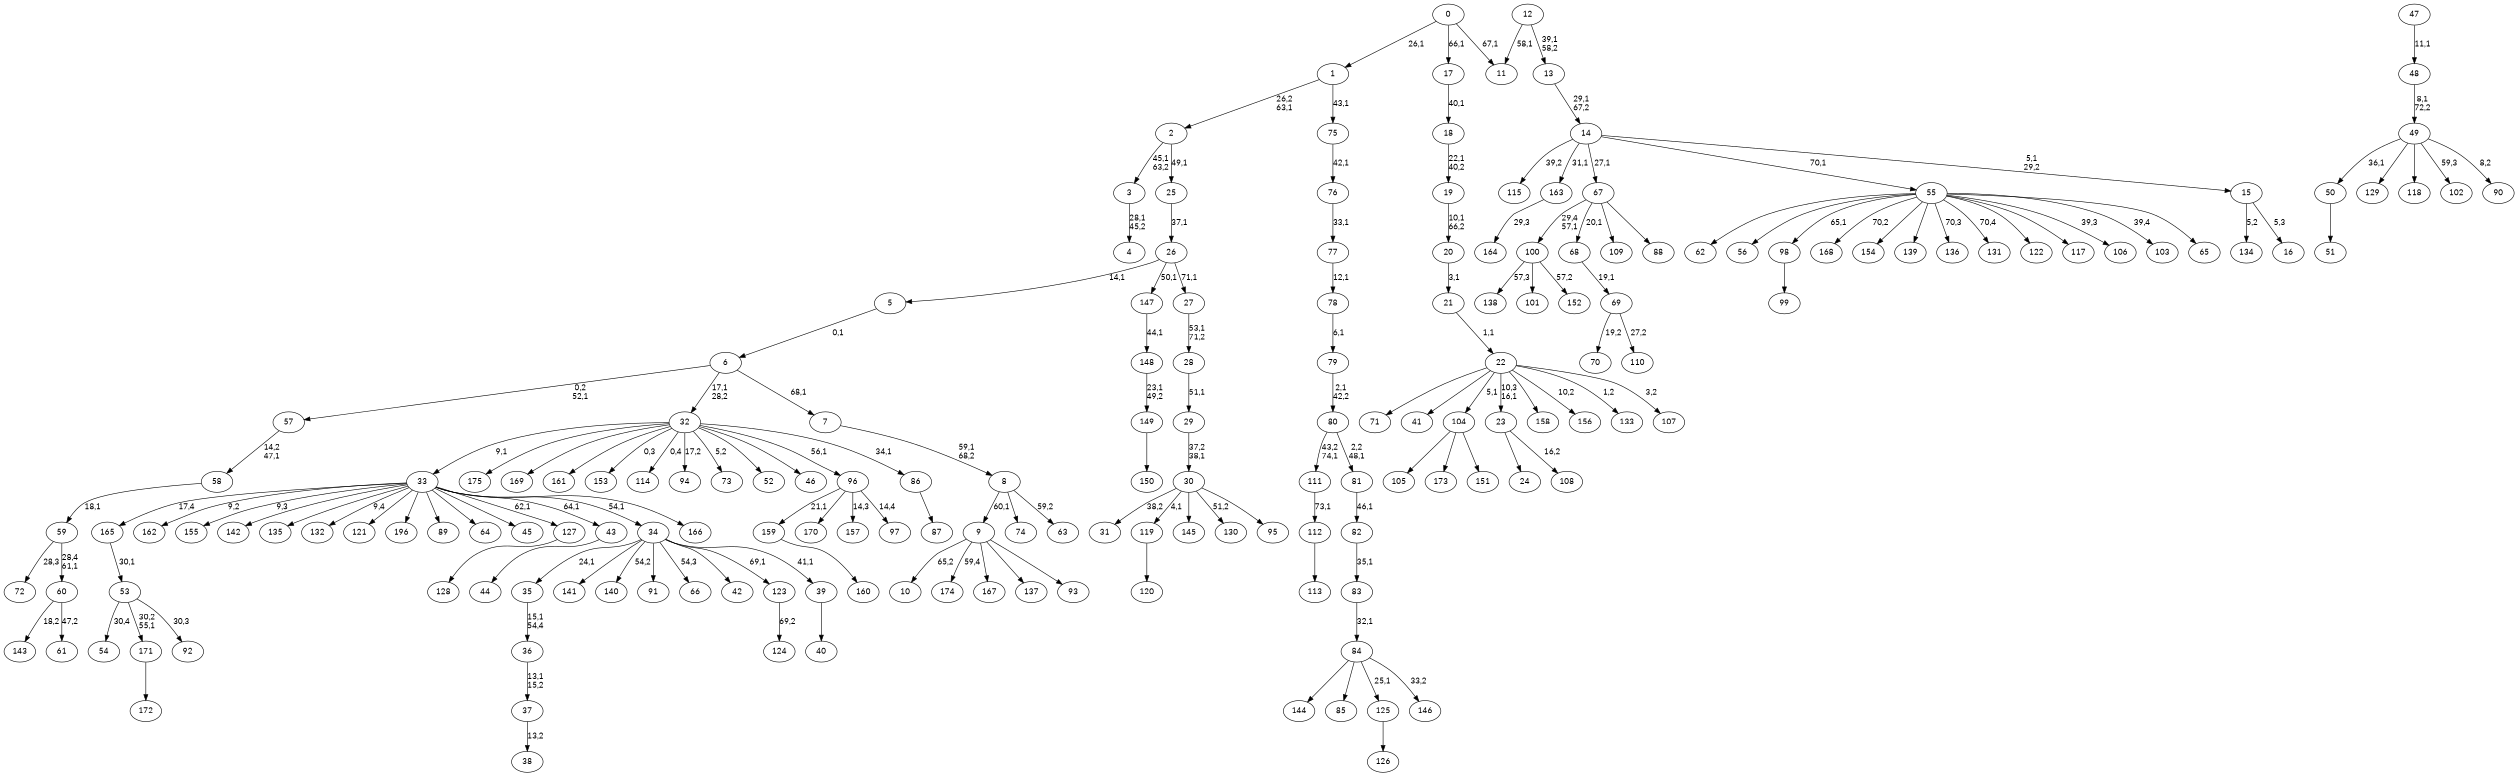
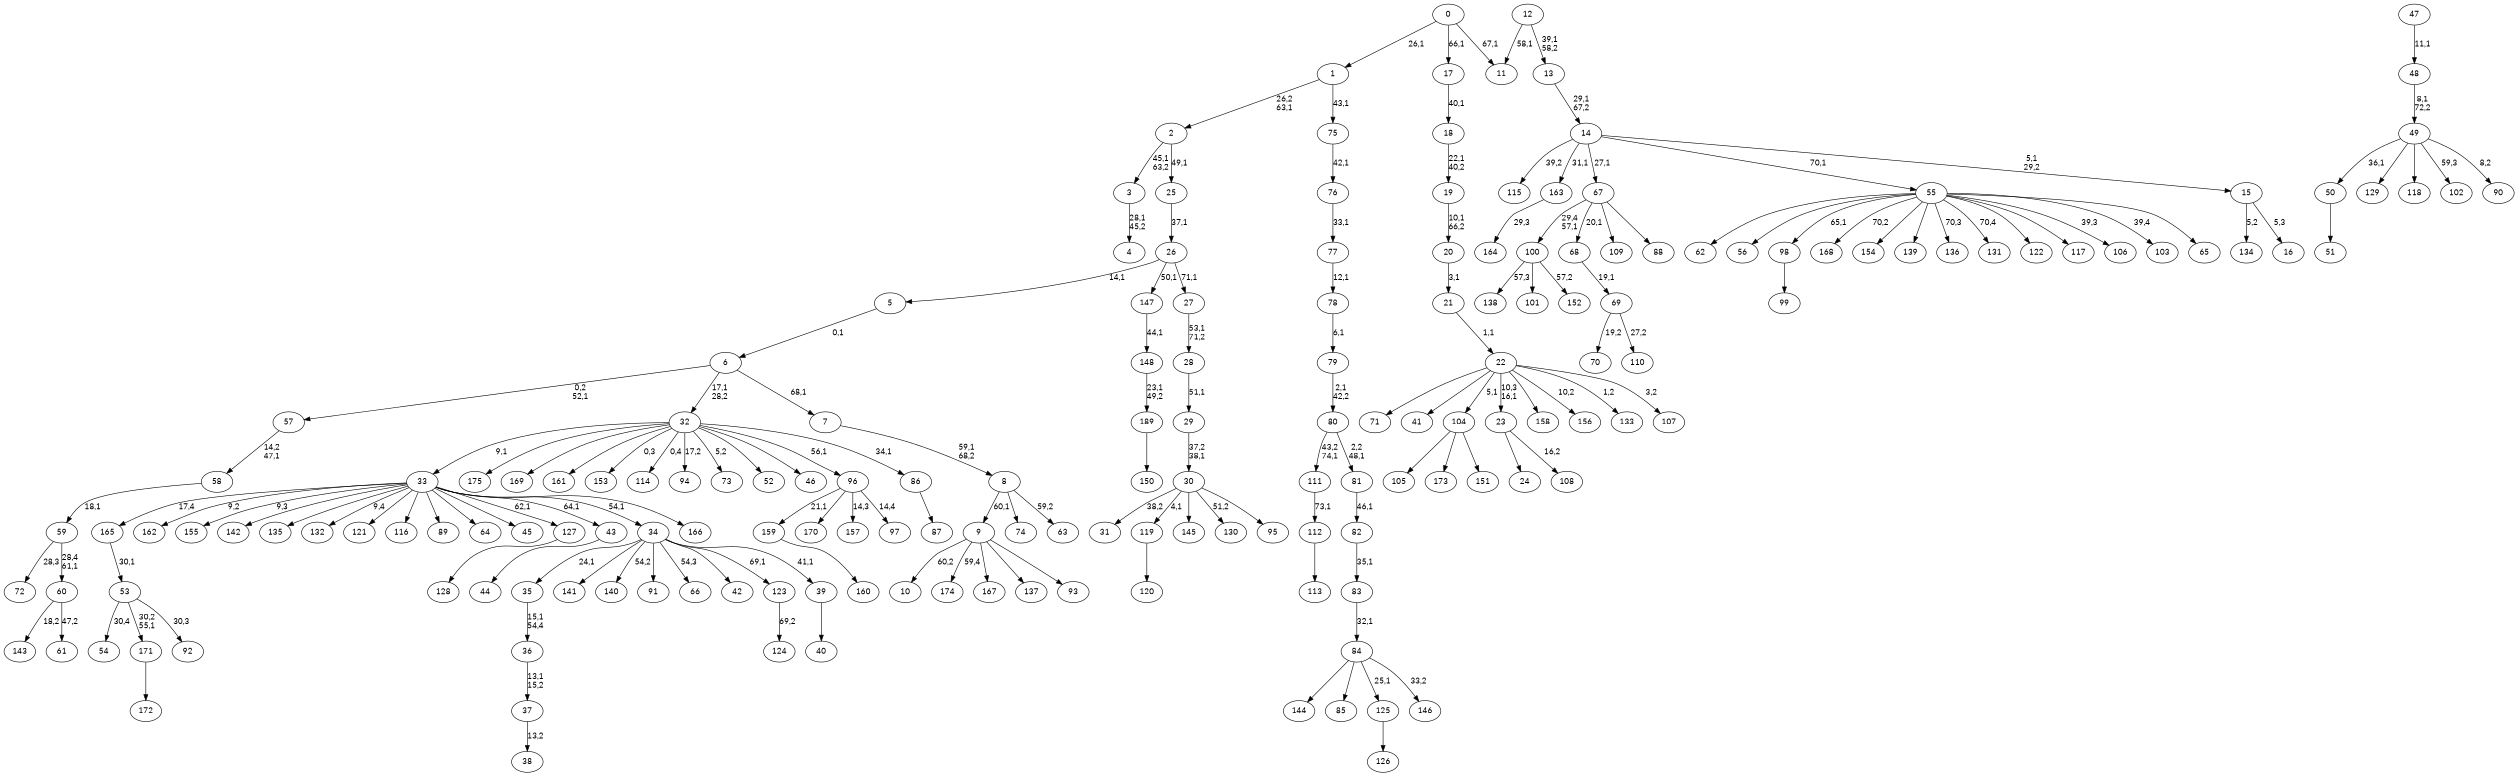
  digraph {
    fontname=Lato
    node [fontname=Lato]
    edge [fontname=Lato]
    171
    172
    163
    164
    159
    160
-   149
+   149 [label=189]
    150
    148
    147
    127
    128
    125
    126
    123
    124
    119
    120
    112
    113
    111
    104
    173
    151
    105
    100
    152
    138
    101
    98
    99
    96
    170
    157
    97
    86
    87
    84
    146
    144
    85
    83
    82
    81
    80
    79
    78
    77
    76
    75
    69
    110
    70
    68
    67
    109
    88
    60
    143
    61
    59
    72
    58
    57
    55
    168
    154
    139
    136
    131
    122
    117
    106
    103
    65
    62
    56
    53
    92
    54
    50
    51
    49
    129
    118
    102
    90
    48
    47
    43
    44
    39
    40
    37
    38
    36
    35
    34
    141
    140
    91
    66
    42
    33
    166
    165
    162
    155
    142
    135
    132
    121
-   116 [label=196]
+   116
    89
    64
    45
    32
    175
    169
    161
    153
    114
    94
    73
    52
    46
    30
    145
    130
    95
    31
    29
    28
    27
    26
    5
    25
    23
    108
    24
    22
    158
    156
    133
    107
    71
    41
    21
    20
    19
    18
    17
    15
    134
    16
    14
    115
    13
    12
    11
    9
    174
    167
    137
    93
    10
    8
    74
    63
    7
    6
    3
    4
    2
    1
    0
    171 -> 172
    163 -> 164 [label="29,3"]
    159 -> 160
    149 -> 150
    148 -> 149 [label="23,1\n49,2"]
    147 -> 148 [label="44,1"]
    127 -> 128
    125 -> 126
    123 -> 124 [label="69,2"]
    119 -> 120
    112 -> 113
    111 -> 112 [label="73,1"]
    104 -> 173
    104 -> 151
    104 -> 105
    100 -> 152 [label="57,2"]
    100 -> 138 [label="57,3"]
    100 -> 101
    98 -> 99
    96 -> 159 [label="21,1"]
    96 -> 170
    96 -> 157 [label="14,3"]
    96 -> 97 [label="14,4"]
    86 -> 87
    84 -> 125 [label="25,1"]
    84 -> 146 [label="33,2"]
    84 -> 144
    84 -> 85
    83 -> 84 [label="32,1"]
    82 -> 83 [label="35,1"]
    81 -> 82 [label="46,1"]
    80 -> 111 [label="43,2\n74,1"]
    80 -> 81 [label="2,2\n48,1"]
    79 -> 80 [label="2,1\n42,2"]
    78 -> 79 [label="6,1"]
    77 -> 78 [label="12,1"]
    76 -> 77 [label="33,1"]
    75 -> 76 [label="42,1"]
    69 -> 110 [label="27,2"]
    69 -> 70 [label="19,2"]
    68 -> 69 [label="19,1"]
    67 -> 100 [label="29,4\n57,1"]
    67 -> 68 [label="20,1"]
    67 -> 109
    67 -> 88
    60 -> 143 [label="18,2"]
    60 -> 61 [label="47,2"]
    59 -> 60 [label="28,4\n61,1"]
    59 -> 72 [label="28,3"]
    58 -> 59 [label="18,1"]
    57 -> 58 [label="14,2\n47,1"]
    55 -> 98 [label="65,1"]
    55 -> 168 [label="70,2"]
    55 -> 154
    55 -> 139
    55 -> 136 [label="70,3"]
    55 -> 131 [label="70,4"]
    55 -> 122
    55 -> 117
    55 -> 106 [label="39,3"]
    55 -> 103 [label="39,4"]
    55 -> 65
    55 -> 62
    55 -> 56
    53 -> 171 [label="30,2\n55,1"]
    53 -> 92 [label="30,3"]
    53 -> 54 [label="30,4"]
    50 -> 51
    49 -> 50 [label="36,1"]
    49 -> 129
    49 -> 118
    49 -> 102 [label="59,3"]
    49 -> 90 [label="8,2"]
    48 -> 49 [label="8,1\n72,2"]
    47 -> 48 [label="11,1"]
    43 -> 44
    39 -> 40
    37 -> 38 [label="13,2"]
    36 -> 37 [label="13,1\n15,2"]
    35 -> 36 [label="15,1\n54,4"]
    34 -> 123 [label="69,1"]
    34 -> 39 [label="41,1"]
    34 -> 35 [label="24,1"]
    34 -> 141
    34 -> 140 [label="54,2"]
    34 -> 91
    34 -> 66 [label="54,3"]
    34 -> 42
    33 -> 127 [label="62,1"]
    33 -> 43 [label="64,1"]
    33 -> 34 [label="54,1"]
    33 -> 166
    33 -> 165 [label="17,4"]
    33 -> 162 [label="9,2"]
    33 -> 155 [label="9,3"]
    33 -> 142
    33 -> 135
    33 -> 132 [label="9,4"]
    33 -> 121
    33 -> 116
    33 -> 89
    33 -> 64
    33 -> 45
    165 -> 53 [label="30,1"]
    32 -> 96 [label="56,1"]
    32 -> 86 [label="34,1"]
    32 -> 33 [label="9,1"]
    32 -> 175
    32 -> 169
    32 -> 161
    32 -> 153 [label="0,3"]
    32 -> 114 [label="0,4"]
    32 -> 94 [label="17,2"]
    32 -> 73 [label="5,2"]
    32 -> 52
    32 -> 46
    30 -> 119 [label="4,1"]
    30 -> 145
    30 -> 130 [label="51,2"]
    30 -> 95
    30 -> 31 [label="38,2"]
    29 -> 30 [label="37,2\n38,1"]
    28 -> 29 [label="51,1"]
    27 -> 28 [label="53,1\n71,2"]
    26 -> 147 [label="50,1"]
    26 -> 27 [label="71,1"]
    26 -> 5 [label="14,1"]
    5 -> 6 [label="0,1"]
    25 -> 26 [label="37,1"]
    23 -> 108 [label="16,2"]
    23 -> 24
    22 -> 104 [label="5,1"]
    22 -> 23 [label="10,3\n16,1"]
    22 -> 158
    22 -> 156 [label="10,2"]
    22 -> 133 [label="1,2"]
    22 -> 107 [label="3,2"]
    22 -> 71
    22 -> 41
    21 -> 22 [label="1,1"]
    20 -> 21 [label="3,1"]
    19 -> 20 [label="10,1\n66,2"]
    18 -> 19 [label="22,1\n40,2"]
    17 -> 18 [label="40,1"]
    15 -> 134 [label="5,2"]
    15 -> 16 [label="5,3"]
    14 -> 163 [label="31,1"]
    14 -> 67 [label="27,1"]
    14 -> 55 [label="70,1"]
    14 -> 15 [label="5,1\n29,2"]
    14 -> 115 [label="39,2"]
    13 -> 14 [label="29,1\n67,2"]
    12 -> 13 [label="39,1\n58,2"]
    12 -> 11 [label="58,1"]
    9 -> 174 [label="59,4"]
    9 -> 167
    9 -> 137
    9 -> 93
-   9 -> 10 [label="65,2"]
+   9 -> 10 [label="60,2"]
    8 -> 9 [label="60,1"]
    8 -> 74
    8 -> 63 [label="59,2"]
    7 -> 8 [label="59,1\n68,2"]
    6 -> 57 [label="0,2\n52,1"]
    6 -> 32 [label="17,1\n28,2"]
    6 -> 7 [label="68,1"]
    3 -> 4 [label="28,1\n45,2"]
    2 -> 25 [label="49,1"]
    2 -> 3 [label="45,1\n63,2"]
    1 -> 75 [label="43,1"]
    1 -> 2 [label="26,2\n63,1"]
    0 -> 17 [label="66,1"]
    0 -> 11 [label="67,1"]
    0 -> 1 [label="26,1"]
  }
